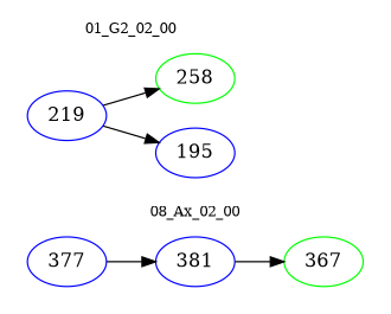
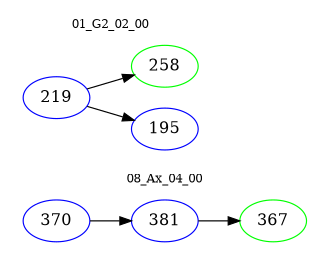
  digraph {
    rankdir=LR
    node [color=blue]
    edge [color=black]
-   n1 [label=377]
+   n1 [label=370]
    n2 [color=green label=367]
    n3 [label=381]
    n4 [label=219]
    n5 [label=195]
    n6 [color=green label=258]
    subgraph cluster_1 {
      color=white
      fontsize=10
-     label="08_Ax_02_00"
+     label="08_Ax_04_00"
      n1
      n2
      n3
    }
    subgraph cluster_2 {
      color=white
      fontsize=10
      label="01_G2_02_00"
      n4
      n5
      n6
    }
    n1 -> n3
    n3 -> n2
    n4 -> n5
    n4 -> n6
  }
